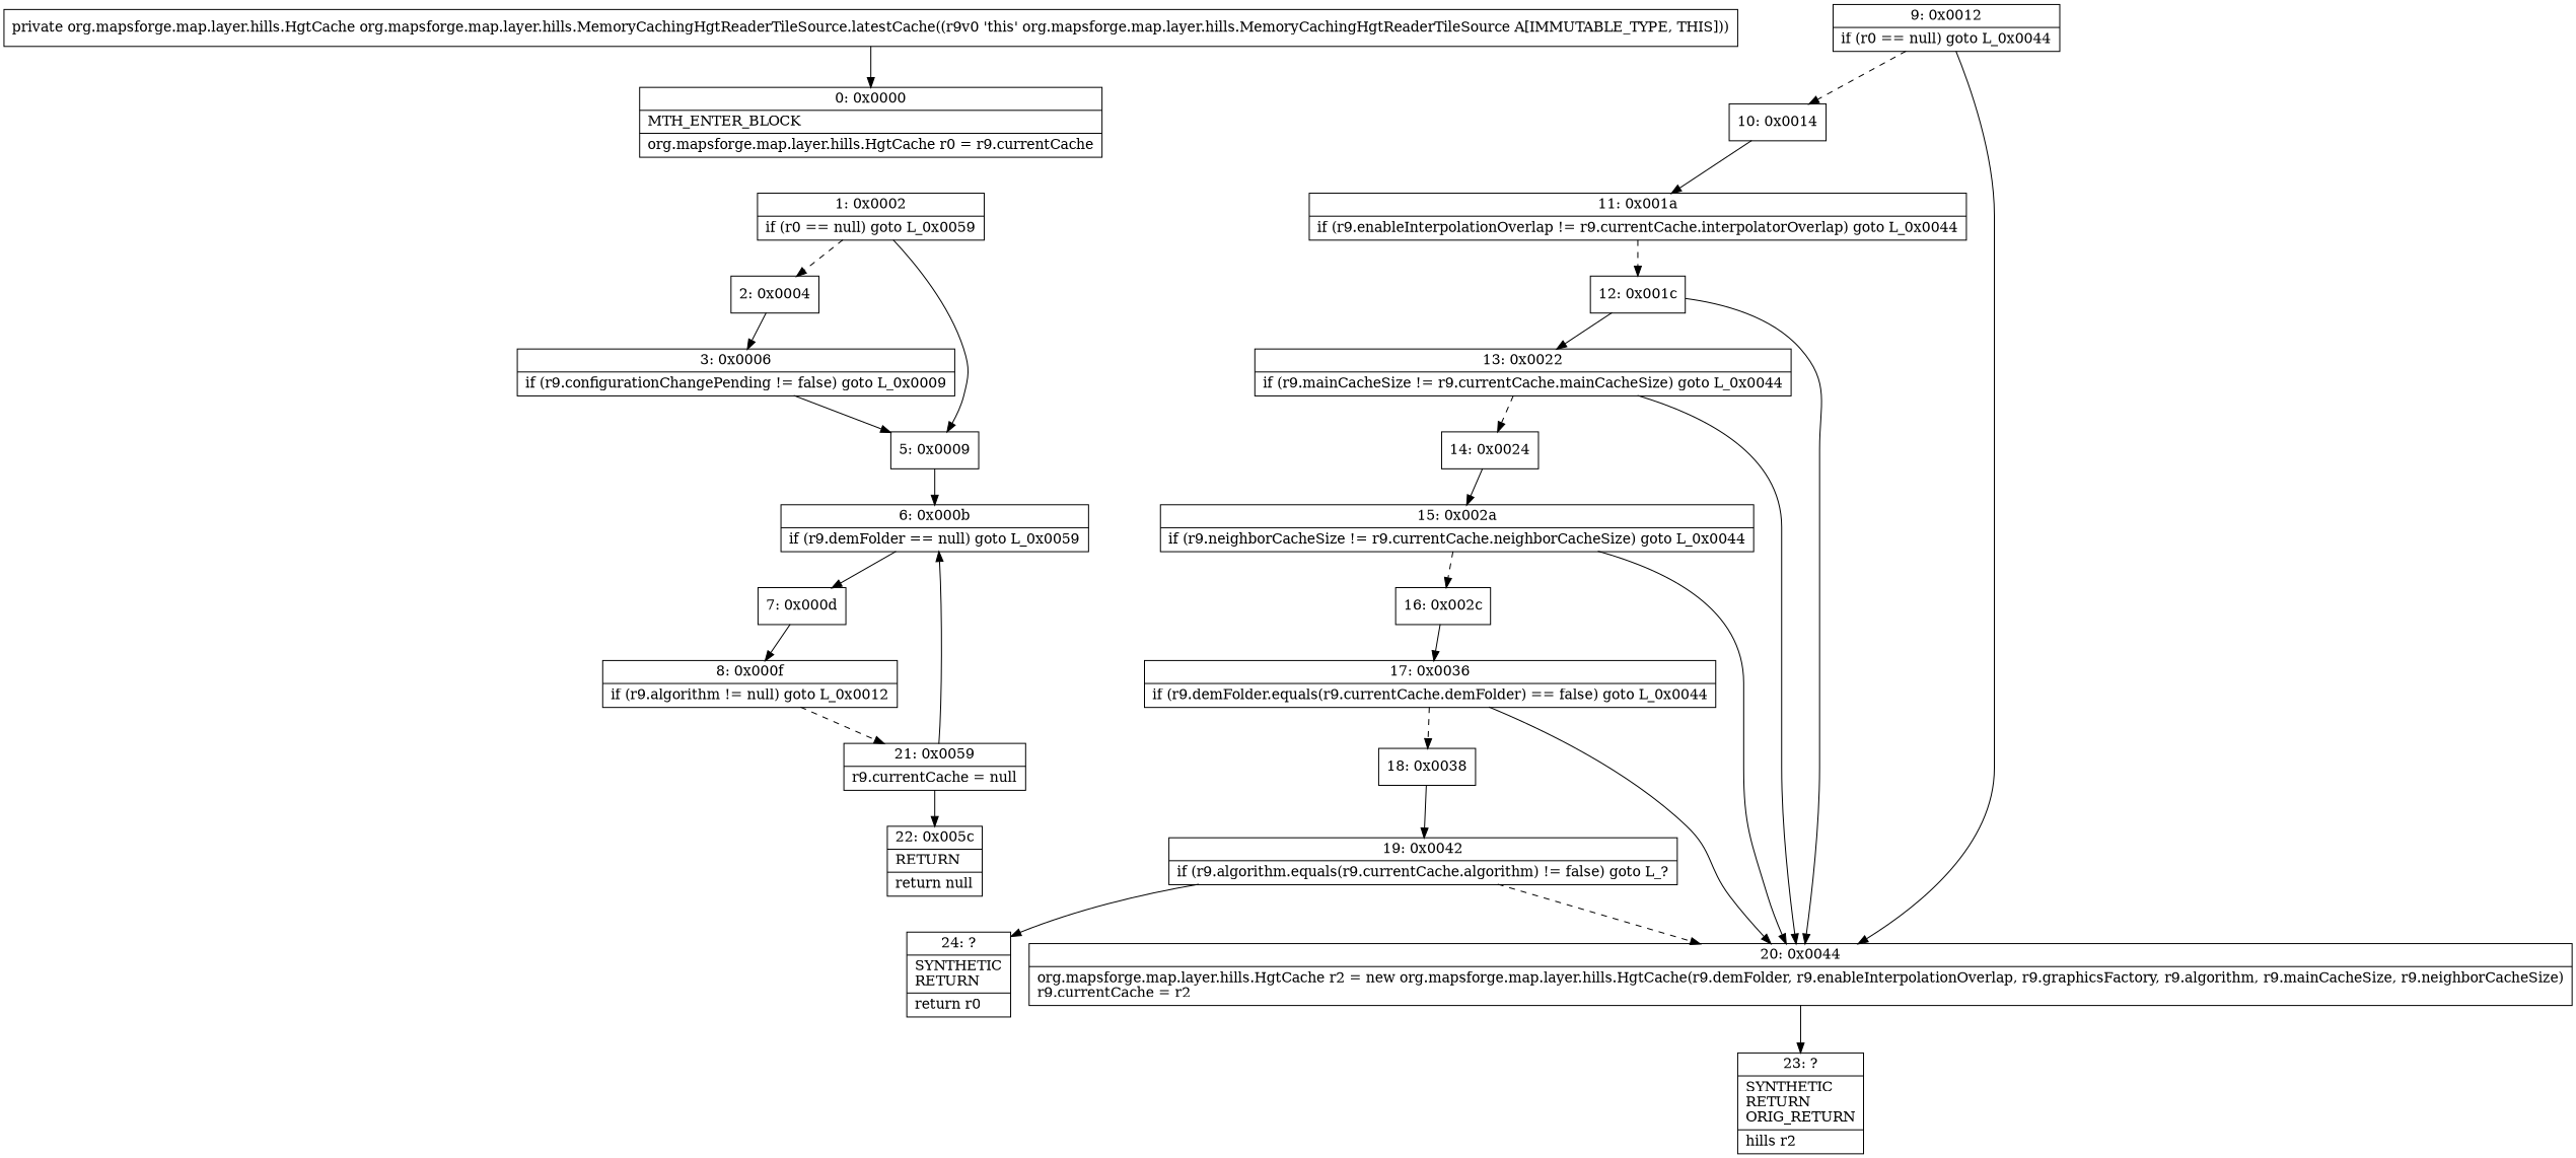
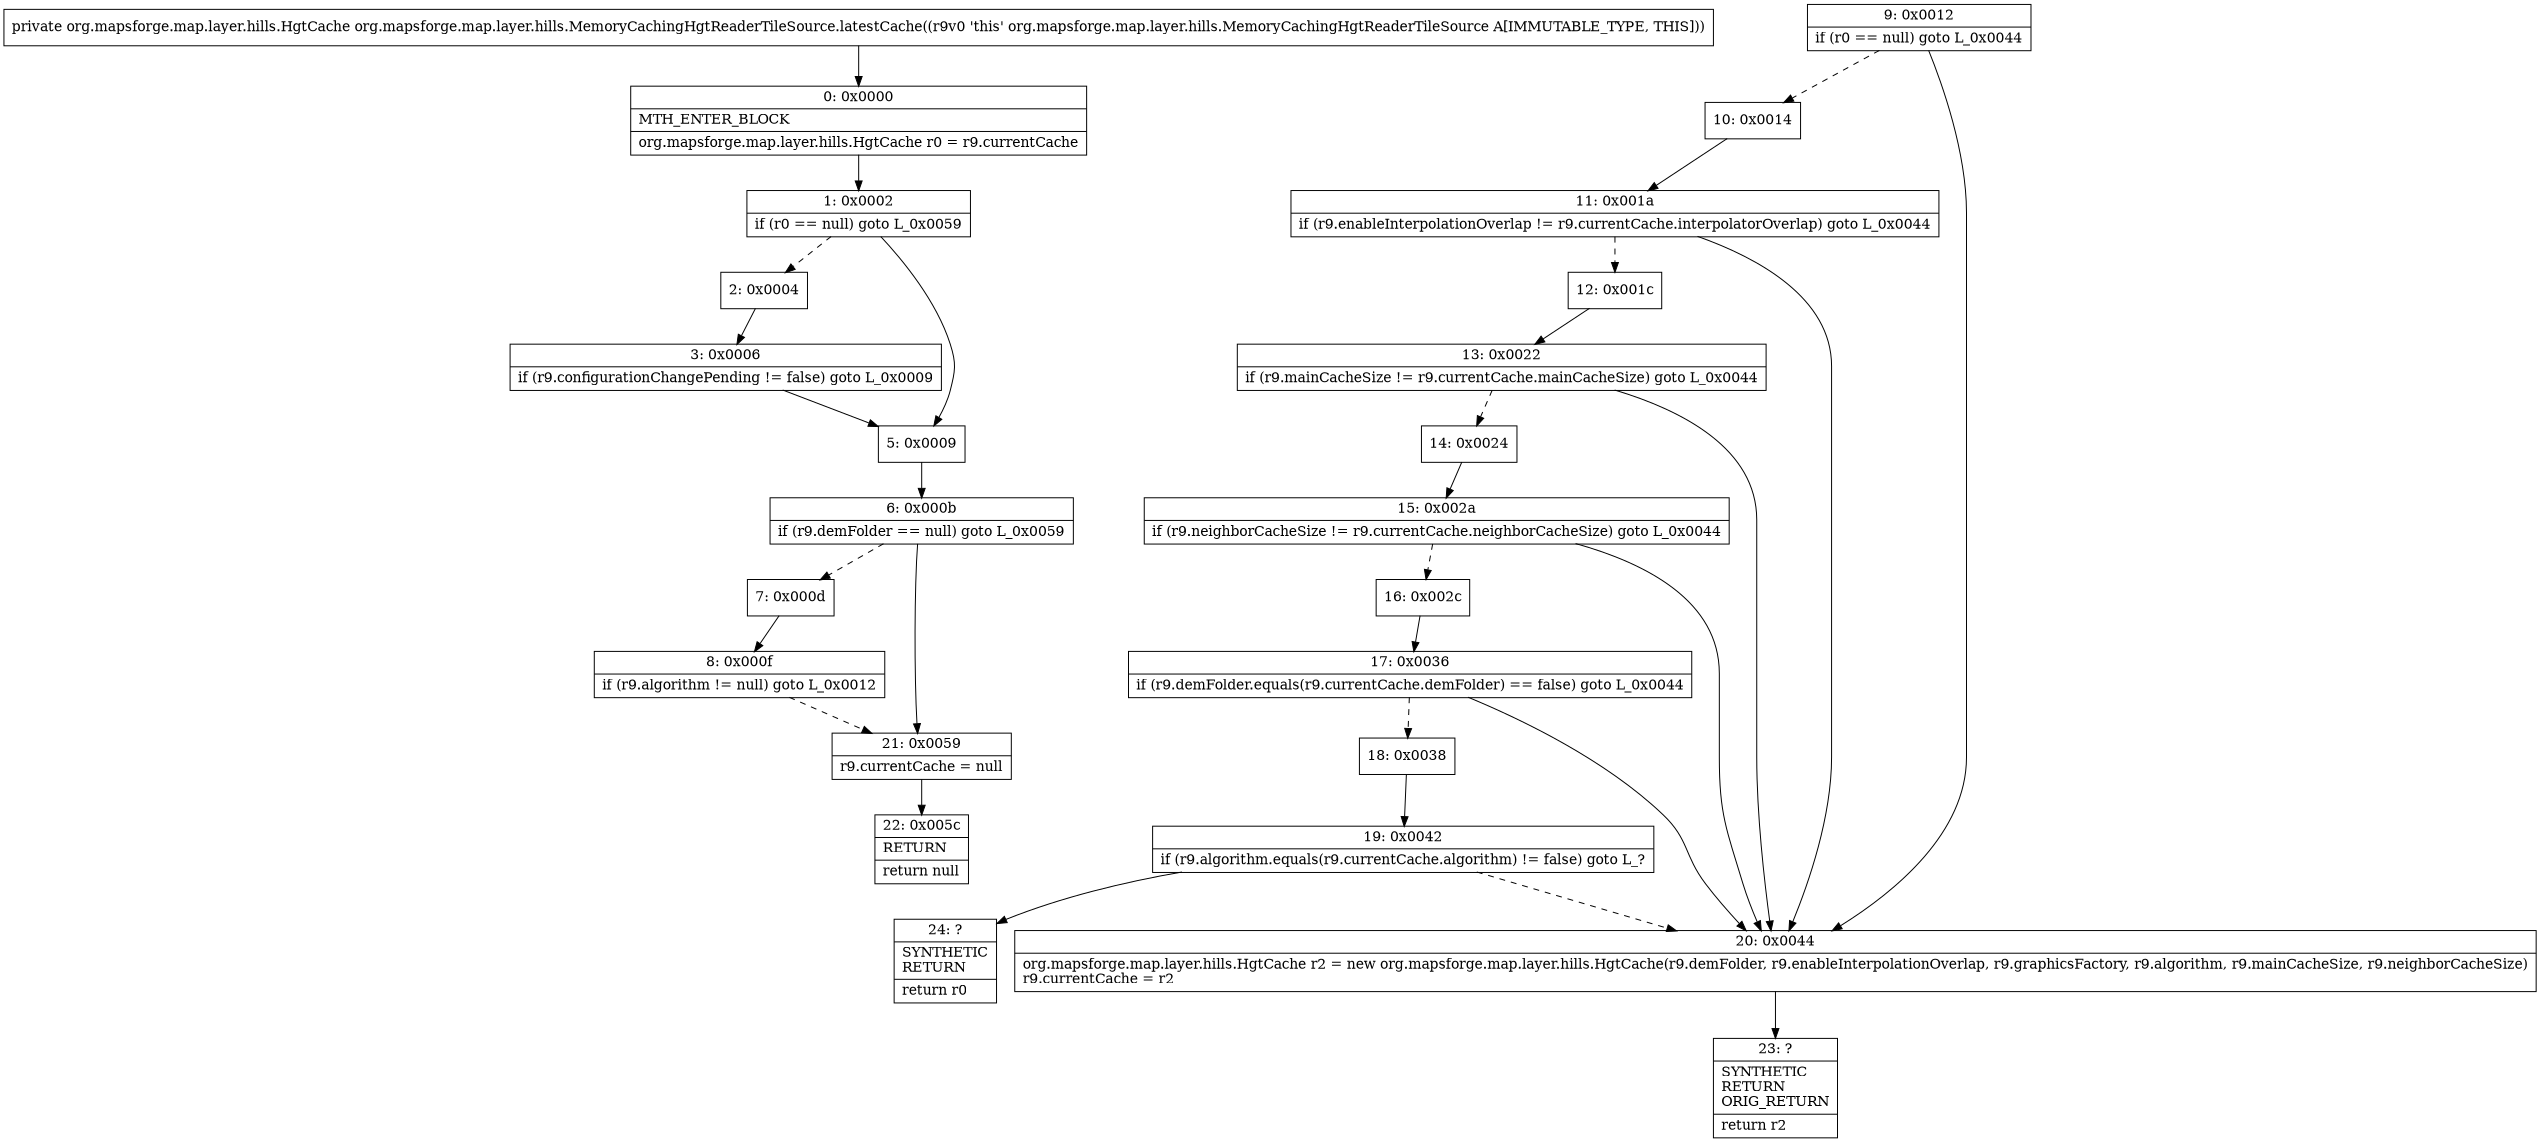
  digraph {
    node [shape=record]
    n1 [label="{0\:\ 0x0000|MTH_ENTER_BLOCK\l|org.mapsforge.map.layer.hills.HgtCache r0 = r9.currentCache\l}"]
    n2 [label="{1\:\ 0x0002|if (r0 == null) goto L_0x0059\l}"]
    n3 [label="{2\:\ 0x0004}"]
    n4 [label="{5\:\ 0x0009}"]
    n5 [label="{3\:\ 0x0006|if (r9.configurationChangePending != false) goto L_0x0009\l}"]
    n6 [label="{6\:\ 0x000b|if (r9.demFolder == null) goto L_0x0059\l}"]
    n7 [label="{7\:\ 0x000d}"]
    n8 [label="{21\:\ 0x0059|r9.currentCache = null\l}"]
    n9 [label="{8\:\ 0x000f|if (r9.algorithm != null) goto L_0x0012\l}"]
    n10 [label="{22\:\ 0x005c|RETURN\l|return null\l}"]
    n11 [label="{9\:\ 0x0012|if (r0 == null) goto L_0x0044\l}"]
    n12 [label="{10\:\ 0x0014}"]
    n13 [label="{20\:\ 0x0044|org.mapsforge.map.layer.hills.HgtCache r2 = new org.mapsforge.map.layer.hills.HgtCache(r9.demFolder, r9.enableInterpolationOverlap, r9.graphicsFactory, r9.algorithm, r9.mainCacheSize, r9.neighborCacheSize)\lr9.currentCache = r2\l}"]
    n14 [label="{11\:\ 0x001a|if (r9.enableInterpolationOverlap != r9.currentCache.interpolatorOverlap) goto L_0x0044\l}"]
-   n15 [label="{23\:\ ?|SYNTHETIC\lRETURN\lORIG_RETURN\l|hills r2\l}"]
+   n15 [label="{23\:\ ?|SYNTHETIC\lRETURN\lORIG_RETURN\l|return r2\l}"]
    n16 [label="{12\:\ 0x001c}"]
    n17 [label="{13\:\ 0x0022|if (r9.mainCacheSize != r9.currentCache.mainCacheSize) goto L_0x0044\l}"]
    n18 [label="{14\:\ 0x0024}"]
    n19 [label="{15\:\ 0x002a|if (r9.neighborCacheSize != r9.currentCache.neighborCacheSize) goto L_0x0044\l}"]
    n20 [label="{16\:\ 0x002c}"]
    n21 [label="{17\:\ 0x0036|if (r9.demFolder.equals(r9.currentCache.demFolder) == false) goto L_0x0044\l}"]
    n22 [label="{18\:\ 0x0038}"]
    n23 [label="{19\:\ 0x0042|if (r9.algorithm.equals(r9.currentCache.algorithm) != false) goto L_?\l}"]
    n24 [label="{24\:\ ?|SYNTHETIC\lRETURN\l|return r0\l}"]
    n25 [label="{private org.mapsforge.map.layer.hills.HgtCache org.mapsforge.map.layer.hills.MemoryCachingHgtReaderTileSource.latestCache((r9v0 'this' org.mapsforge.map.layer.hills.MemoryCachingHgtReaderTileSource A[IMMUTABLE_TYPE, THIS])) }"]
+   n1 -> n2
    n2 -> n3 [style=dashed]
    n2 -> n4
    n3 -> n5
    n4 -> n6
    n5 -> n4
-   n6 -> n7 [style=solid]
-   n8 -> n6
+   n6 -> n7 [style=dashed]
+   n6 -> n8
    n7 -> n9
    n8 -> n10
    n9 -> n8 [style=dashed]
    n11 -> n12 [style=dashed]
    n11 -> n13
    n12 -> n14
    n13 -> n15
-   n16 -> n13
+   n14 -> n13
    n14 -> n16 [style=dashed]
    n16 -> n17
    n17 -> n13
    n17 -> n18 [style=dashed]
    n18 -> n19
    n19 -> n13
    n19 -> n20 [style=dashed]
    n20 -> n21
    n21 -> n13
    n21 -> n22 [style=dashed]
    n22 -> n23
    n23 -> n13 [style=dashed]
    n23 -> n24
    n25 -> n1
  }
